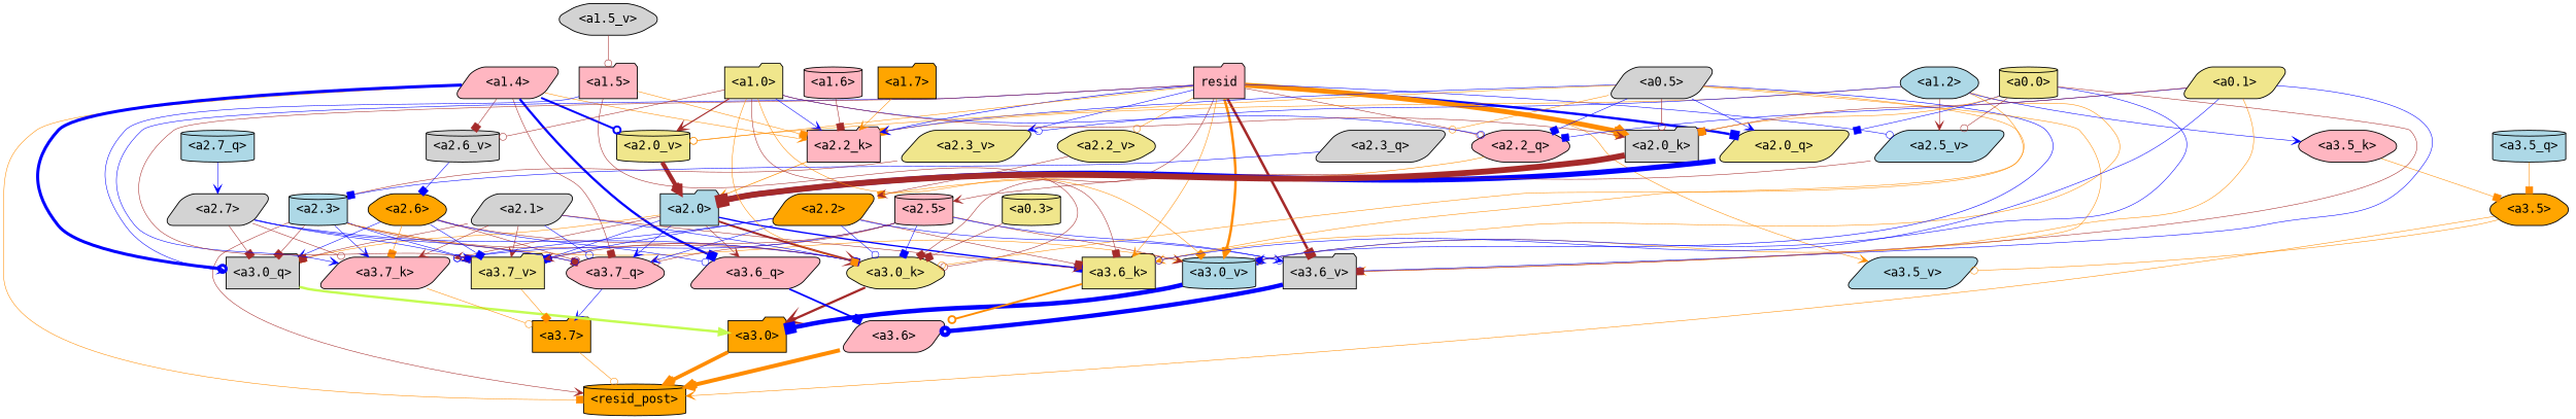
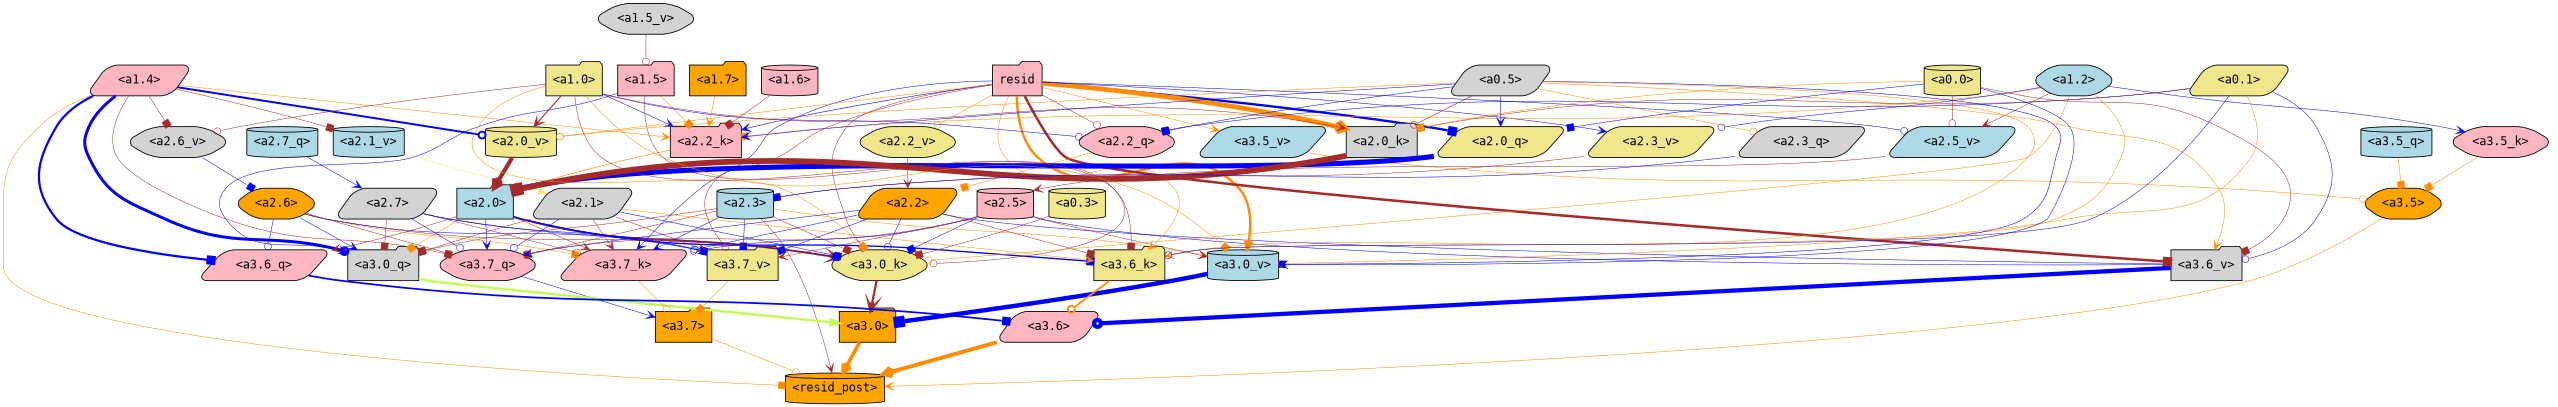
  strict digraph {
    fontname="DejaVu Sans Mono"
    splines=true
    node [color=black fillcolor=lightpink fontname="DejaVu Sans Mono" shape=parallelogram style="filled, rounded"]
    edge [arrowhead=box color=blue fontname="DejaVu Sans Mono" penwidth=0.6]
    "<a3.7>" [fillcolor=orange shape=folder]
    "<resid_post>" [fillcolor=orange shape=cylinder]
    "<a3.6>"
    "<a3.5>" [fillcolor=orange shape=hexagon]
    "<a3.0>" [fillcolor=orange shape=folder]
    "<a2.3>" [fillcolor=lightblue shape=cylinder]
    "<a3.7_q>" [shape=hexagon]
    "<a3.0_q>" [fillcolor=lightgrey shape=folder]
    "<a3.7_k>"
    "<a3.0_k>" [fillcolor=khaki shape=hexagon]
    "<a3.7_v>" [fillcolor=khaki shape=folder]
    "<a3.0_v>" [fillcolor=lightblue shape=cylinder]
    "<a1.4>"
    "<a3.6_q>"
    "<a2.2_k>" [shape=folder]
-   "<a2.6_v>" [fillcolor=lightgrey shape=cylinder]
+   "<a2.6_v>" [fillcolor=lightgrey shape=hexagon]
+   "<a2.1_v>" [fillcolor=lightblue shape=cylinder]
    "<a2.0_v>" [fillcolor=khaki shape=cylinder]
    "<a2.0>" [fillcolor=lightblue shape=folder]
    "<a2.6>" [fillcolor=orange shape=hexagon]
    "<a2.1>" [fillcolor=lightgrey]
    "<a2.2>" [fillcolor=orange]
    "<a3.6_k>" [fillcolor=khaki shape=folder]
    "<a3.6_v>" [fillcolor=lightgrey shape=folder]
    "<a2.7>" [fillcolor=lightgrey]
    "<a3.5_q>" [fillcolor=lightblue shape=cylinder]
    "<a3.5_k>" [shape=hexagon]
    "<a3.5_v>" [fillcolor=lightblue]
    "<a2.5>" [shape=cylinder]
    "<a1.5>" [shape=folder]
    n31 [label=resid shape=folder]
    "<a2.2_q>" [shape=hexagon]
    "<a2.0_q>" [fillcolor=khaki]
    "<a2.0_k>" [fillcolor=lightgrey shape=folder]
    "<a2.5_v>" [fillcolor=lightblue]
    "<a2.3_v>" [fillcolor=khaki]
    "<a2.2_v>" [fillcolor=khaki shape=hexagon]
    "<a1.2>" [fillcolor=lightblue shape=hexagon]
    "<a1.0>" [fillcolor=khaki shape=folder]
    "<a0.5>" [fillcolor=lightgrey]
    "<a2.3_q>" [fillcolor=lightgrey]
    "<a0.1>" [fillcolor=khaki]
    "<a0.3>" [fillcolor=khaki shape=cylinder]
    "<a0.0>" [fillcolor=khaki shape=cylinder]
    "<a2.7_q>" [fillcolor=lightblue shape=cylinder]
    "<a1.7>" [fillcolor=orange shape=folder]
    "<a1.6>" [shape=cylinder]
    "<a1.5_v>" [fillcolor=lightgrey shape=hexagon]
    "<a3.7>" -> "<resid_post>" [arrowhead=odot color=darkorange]
    "<a3.6>" -> "<resid_post>" [arrowhead=vee color=darkorange penwidth=4.6696330308914185]
    "<a3.5>" -> "<resid_post>" [arrowhead=vee color=darkorange]
    "<a3.0>" -> "<resid_post>" [arrowhead=vee color=darkorange penwidth=4.282557368278503]
    "<a2.3>" -> "<resid_post>" [arrowhead=vee color=brown]
    "<a2.3>" -> "<a3.7_q>" [color=brown]
    "<a2.3>" -> "<a3.0_q>" [color=brown]
    "<a2.3>" -> "<a3.7_k>" [arrowhead=vee]
    "<a2.3>" -> "<a3.0_k>" [color=brown]
    "<a2.3>" -> "<a3.7_v>"
    "<a2.3>" -> "<a3.0_v>" [arrowhead=vee color=darkorange]
    "<a3.7_q>" -> "<a3.7>" [arrowhead=vee]
    "<a3.0_q>" -> "<a3.0>" [color="#c4fc53" penwidth=2.8638100624084473 arrowhead=""]
    "<a3.7_k>" -> "<a3.7>" [arrowhead=odot color=darkorange]
    "<a3.0_k>" -> "<a3.0>" [arrowhead=vee color=brown penwidth=2.6274144649505615]
    "<a3.7_v>" -> "<a3.7>" [color=darkorange]
    "<a3.0_v>" -> "<a3.0>" [penwidth=5.188832879066467]
    "<a1.4>" -> "<resid_post>" [color=darkorange]
    "<a1.4>" -> "<a3.7_q>" [color=brown]
    "<a1.4>" -> "<a3.0_q>" [arrowhead=odot penwidth=3.4971605762839317]
    "<a1.4>" -> "<a3.6_q>" [penwidth=2.6073555648326874]
    "<a1.4>" -> "<a2.2_k>" [arrowhead=vee color=darkorange]
    "<a1.4>" -> "<a2.6_v>" [color=brown]
+   "<a1.4>" -> "<a2.1_v>" [color=brown]
    "<a1.4>" -> "<a2.0_v>" [arrowhead=odot penwidth=2.268670678138733]
    "<a3.6_q>" -> "<a3.6>" [penwidth=2.03758105635643]
    "<a2.2_k>" -> "<a2.0>" [arrowhead=vee color=darkorange penwidth=0.7764816284179688]
    "<a2.6_v>" -> "<a2.6>"
+   "<a2.1_v>" -> "<a2.1>" [color="#f9e47b" arrowhead=""]
    "<a2.0_v>" -> "<a2.0>" [arrowhead=vee color=brown penwidth=4.906715989112854]
    "<a2.0>" -> "<a3.7_q>" [arrowhead=vee]
    "<a2.0>" -> "<a3.0_q>" [color=darkorange]
    "<a2.0>" -> "<a3.7_k>" [arrowhead=vee color=brown]
    "<a2.0>" -> "<a3.0_k>" [arrowhead=vee color=brown penwidth=2.270527422428131]
    "<a2.0>" -> "<a3.7_v>"
    "<a2.0>" -> "<a3.6_q>" [arrowhead=vee color=brown]
    "<a2.0>" -> "<a3.6_k>" [penwidth=1.5568191409111023]
    "<a2.6>" -> "<a3.7_q>" [arrowhead=odot color=brown]
    "<a2.6>" -> "<a3.0_q>" [arrowhead=vee]
    "<a2.6>" -> "<a3.7_k>" [color=darkorange]
    "<a2.6>" -> "<a3.0_k>" [color=brown]
    "<a2.6>" -> "<a3.7_v>"
    "<a2.6>" -> "<a3.6_q>" [arrowhead=odot]
    "<a2.1>" -> "<a3.7_q>" [arrowhead=odot]
    "<a2.1>" -> "<a3.0_q>" [color=brown]
    "<a2.1>" -> "<a3.7_k>" [arrowhead=vee color=brown]
    "<a2.1>" -> "<a3.0_k>"
    "<a2.1>" -> "<a3.7_v>" [arrowhead=vee color=brown]
-   "<a2.1>" -> "<a3.6_k>" [arrowhead=vee color=brown]
+   "<a2.1>" -> "<a3.6_k>" [arrowhead=vee color=darkorange]
    "<a2.2>" -> "<a3.7_q>" [arrowhead=vee]
    "<a2.2>" -> "<a3.7_k>" [arrowhead=odot]
    "<a2.2>" -> "<a3.0_k>" [arrowhead=odot]
    "<a2.2>" -> "<a3.7_v>"
    "<a2.2>" -> "<a3.6_k>" [color=brown]
    "<a2.2>" -> "<a3.6_v>" [arrowhead=vee]
    "<a3.6_k>" -> "<a3.6>" [arrowhead=odot color=darkorange penwidth=2.174198240041733]
    "<a3.6_v>" -> "<a3.6>" [arrowhead=odot penwidth=5.002329230308533]
    "<a2.7>" -> "<a3.7_q>" [arrowhead=odot]
    "<a2.7>" -> "<a3.0_q>" [color=brown]
    "<a2.7>" -> "<a3.7_k>" [arrowhead=odot color=brown]
    "<a2.7>" -> "<a3.0_k>"
    "<a2.7>" -> "<a3.7_v>" [arrowhead=vee]
    "<a3.5_q>" -> "<a3.5>" [color=darkorange]
    "<a3.5_k>" -> "<a3.5>" [color=darkorange]
-   "<a3.5>" -> "<a3.5_v>" [arrowhead=odot color=darkorange]
+   "<a3.5_v>" -> "<a3.5>" [arrowhead=odot color=darkorange]
    "<a2.5>" -> "<a3.7_q>" [arrowhead=odot color=brown]
    "<a2.5>" -> "<a3.7_k>" [arrowhead=odot]
    "<a2.5>" -> "<a3.0_k>"
    "<a2.5>" -> "<a3.7_v>" [arrowhead=vee color=brown]
    "<a2.5>" -> "<a3.0_v>" [arrowhead=vee color=brown]
    "<a2.5>" -> "<a3.6_v>" [arrowhead=odot]
    "<a1.5>" -> "<a3.0_q>" [arrowhead=vee]
    "<a1.5>" -> "<a3.0_k>" [arrowhead=odot color=brown]
    "<a1.5>" -> "<a2.2_k>" [color=darkorange]
    n31 -> "<a3.7_k>" [arrowhead=vee]
    n31 -> "<a3.0_k>" [color=brown]
    n31 -> "<a3.7_v>" [arrowhead=odot color=brown]
    n31 -> "<a3.0_v>" [arrowhead=vee color=darkorange penwidth=2.8686431646347046]
    n31 -> "<a2.2_k>" [arrowhead=vee penwidth=0.67606520652771]
    n31 -> "<a2.0_v>" [arrowhead=odot color=darkorange]
    n31 -> "<a3.6_k>" [arrowhead=vee color=darkorange]
    n31 -> "<a3.6_v>" [color=brown penwidth=2.9588699340820312]
    n31 -> "<a3.5_v>" [arrowhead=vee color=darkorange]
    n31 -> "<a2.2_q>" [arrowhead=odot color=brown]
    n31 -> "<a2.0_q>" [penwidth=2.7617180347442627]
    n31 -> "<a2.0_k>" [arrowhead=vee color=darkorange penwidth=5.615107178688049]
    n31 -> "<a2.5_v>" [arrowhead=odot]
    n31 -> "<a2.3_v>" [arrowhead=vee]
    n31 -> "<a2.2_v>" [arrowhead=odot color=darkorange]
    "<a2.2_q>" -> "<a2.2>" [color=darkorange penwidth=0.6340763568878174]
    "<a2.0_q>" -> "<a2.0>" [arrowhead=odot penwidth=6.0160088539123535]
    "<a2.0_k>" -> "<a2.0>" [color=brown penwidth=6.773025274276733]
    "<a2.5_v>" -> "<a2.5>" [arrowhead=vee color=brown]
    "<a2.3_v>" -> "<a2.3>" [arrowhead=odot color=brown]
    "<a2.2_v>" -> "<a2.2>" [arrowhead=vee color=brown]
    "<a1.2>" -> "<a3.0_k>" [arrowhead=odot color=darkorange]
    "<a1.2>" -> "<a2.2_k>" [color=darkorange]
    "<a1.2>" -> "<a3.6_k>" [arrowhead=odot color=darkorange]
    "<a1.2>" -> "<a3.5_k>" [arrowhead=vee]
    "<a1.2>" -> "<a2.5_v>" [arrowhead=vee color=brown]
    "<a1.2>" -> "<a2.3_v>" [arrowhead=odot]
    "<a1.0>" -> "<a3.0_k>" [color=darkorange]
    "<a1.0>" -> "<a3.0_v>" [color=darkorange]
    "<a1.0>" -> "<a2.2_k>" [arrowhead=vee]
    "<a1.0>" -> "<a2.6_v>" [arrowhead=odot color=brown]
    "<a1.0>" -> "<a2.0_v>" [arrowhead=vee color=brown penwidth=1.27996826171875]
    "<a1.0>" -> "<a3.6_k>" [color=brown]
    "<a1.0>" -> "<a2.2_q>" [arrowhead=odot]
    "<a1.0>" -> "<a2.0_k>" [arrowhead=vee color=brown]
    "<a0.5>" -> "<a3.0_v>" [penwidth=0.6421224474906921]
    "<a0.5>" -> "<a2.2_k>" [arrowhead=vee]
    "<a0.5>" -> "<a2.0_v>" [arrowhead=odot color=darkorange]
    "<a0.5>" -> "<a3.6_k>" [arrowhead=vee color=darkorange]
    "<a0.5>" -> "<a3.6_v>" [arrowhead=vee color=darkorange]
    "<a0.5>" -> "<a2.2_q>"
    "<a0.5>" -> "<a2.0_q>" [arrowhead=vee]
    "<a0.5>" -> "<a2.0_k>" [arrowhead=odot color=brown penwidth=0.7151575088500977]
    "<a0.5>" -> "<a2.3_q>" [arrowhead=odot color=darkorange]
    "<a2.3_q>" -> "<a2.3>"
    "<a0.1>" -> "<a3.0_v>" [arrowhead=odot color=darkorange]
    "<a0.1>" -> "<a3.6_k>" [arrowhead=odot]
    "<a0.1>" -> "<a3.6_v>" [arrowhead=odot]
    "<a0.1>" -> "<a2.2_q>"
    "<a0.1>" -> "<a2.0_k>" [color=brown]
    "<a0.3>" -> "<a3.0_k>" [color=brown]
    "<a0.0>" -> "<a3.0_v>" [arrowhead=vee]
    "<a0.0>" -> "<a3.6_v>" [color=brown]
    "<a0.0>" -> "<a2.0_q>"
    "<a0.0>" -> "<a2.0_k>" [color=darkorange]
    "<a0.0>" -> "<a2.5_v>" [arrowhead=odot color=brown]
    "<a2.7_q>" -> "<a2.7>" [arrowhead=vee]
    "<a1.7>" -> "<a2.2_k>" [arrowhead=vee color=darkorange]
    "<a1.6>" -> "<a2.2_k>" [color=brown]
    "<a1.5_v>" -> "<a1.5>" [arrowhead=odot color=brown]
  }
